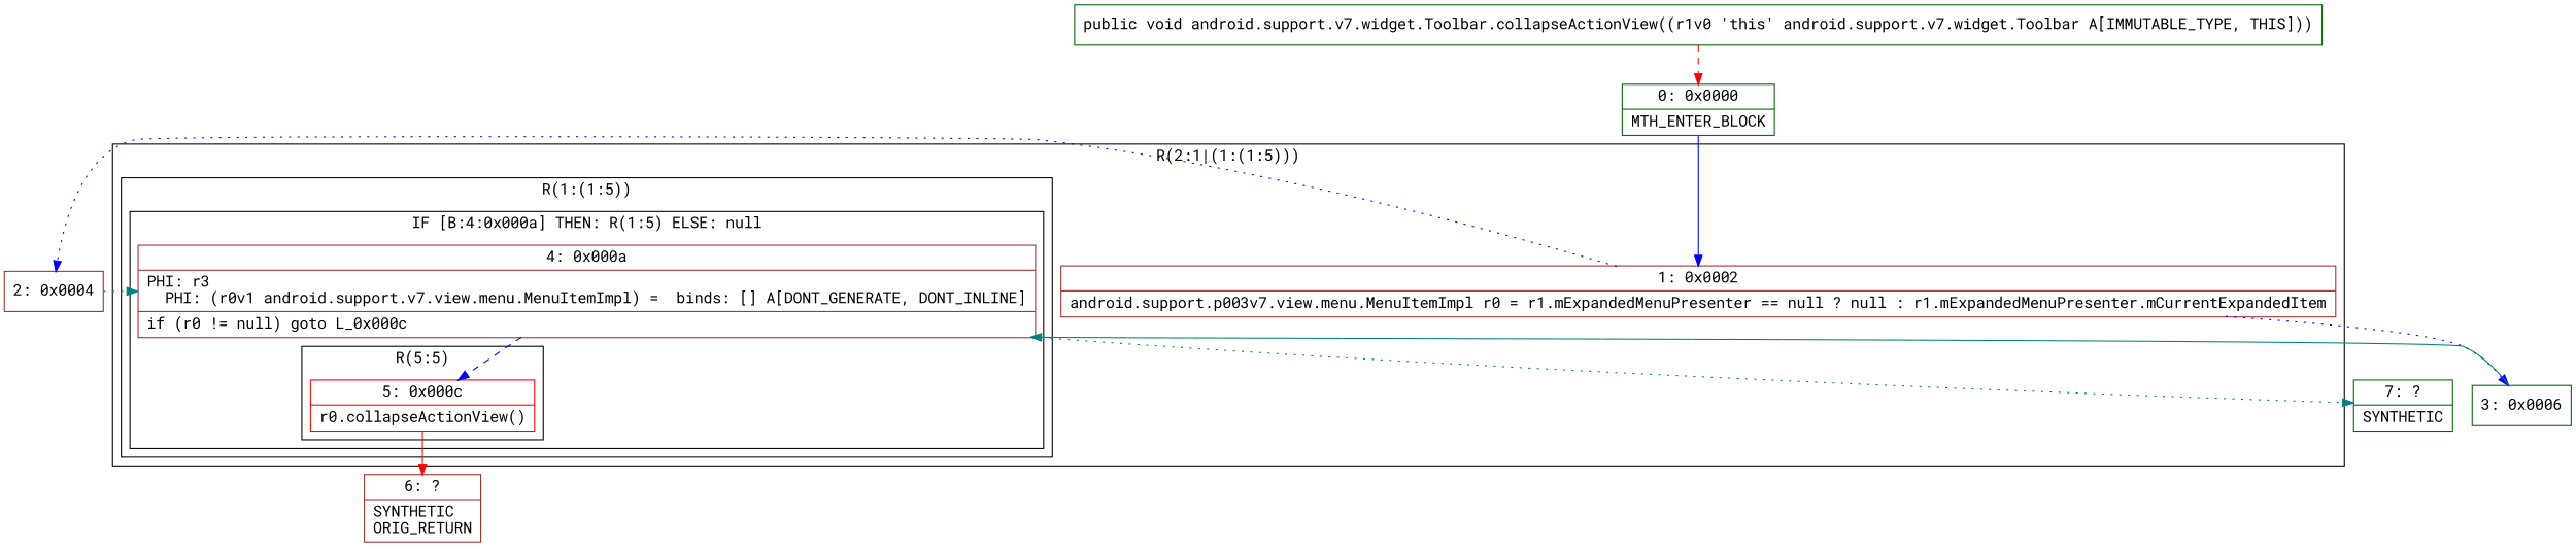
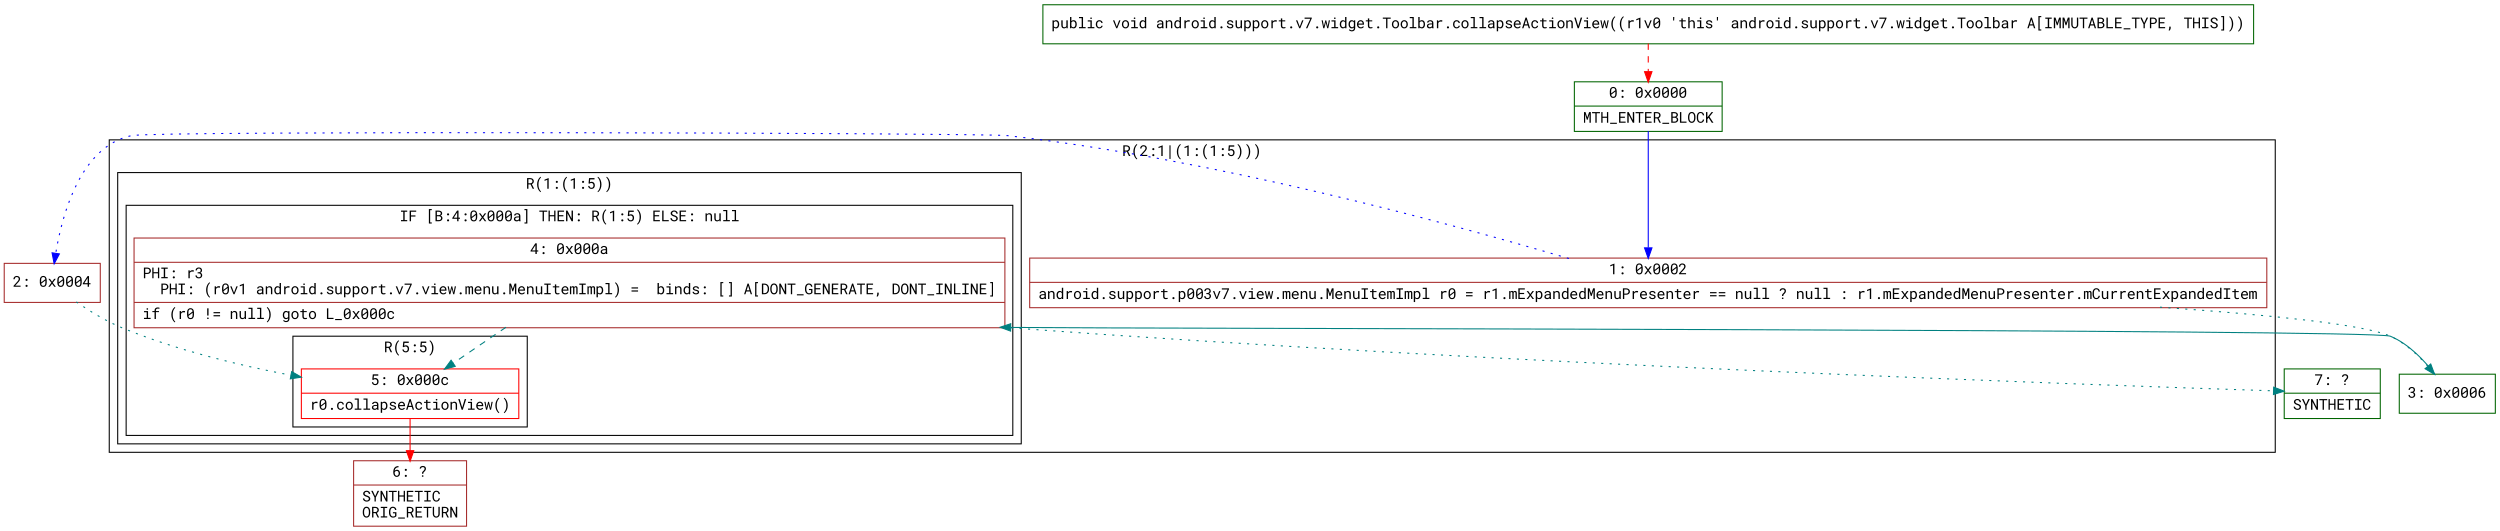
  digraph {
    fontname="Roboto Mono"
    node [color=brown fontname="Roboto Mono" shape=record]
    edge [color=teal fontname="Roboto Mono" style=dotted]
    n1 [color=red label="{5\:\ 0x000c|r0.collapseActionView()\l}"]
    n2 [label="{4\:\ 0x000a|PHI: r3 \l  PHI: (r0v1 android.support.v7.view.menu.MenuItemImpl) =  binds: [] A[DONT_GENERATE, DONT_INLINE]\l|if (r0 != null) goto L_0x000c\l}"]
    n3 [label="{1\:\ 0x0002|android.support.p003v7.view.menu.MenuItemImpl r0 = r1.mExpandedMenuPresenter == null ? null : r1.mExpandedMenuPresenter.mCurrentExpandedItem\l}"]
    n4 [label="{6\:\ ?|SYNTHETIC\lORIG_RETURN\l}"]
    n5 [color=darkgreen label="{7\:\ ?|SYNTHETIC\l}"]
    n6 [label="{2\:\ 0x0004}"]
    n7 [color=darkgreen label="{3\:\ 0x0006}"]
    n8 [color=darkgreen label="{0\:\ 0x0000|MTH_ENTER_BLOCK\l}"]
    n9 [color=darkgreen label="{public void android.support.v7.widget.Toolbar.collapseActionView((r1v0 'this' android.support.v7.widget.Toolbar A[IMMUTABLE_TYPE, THIS])) }"]
    subgraph cluster_1 {
      label="R(2:1|(1:(1:5)))"
      n3
      subgraph cluster_2 {
        label="R(1:(1:5))"
        subgraph cluster_3 {
          label="IF [B:4:0x000a] THEN: R(1:5) ELSE: null"
          n2
          subgraph cluster_4 {
            label="R(5:5)"
            n1
          }
        }
      }
    }
    n1 -> n4 [color=red style=solid]
-   n2 -> n1 [color=blue style=dashed]
+   n2 -> n1 [style=dashed]
    n2 -> n5
    n3 -> n6 [color=blue]
-   n3 -> n7 [color=blue]
-   n6 -> n2
+   n3 -> n7
+   n6 -> n1
    n7 -> n2 [style=solid]
    n8 -> n3 [color=blue style=solid]
    n9 -> n8 [color=red style=dashed]
  }
